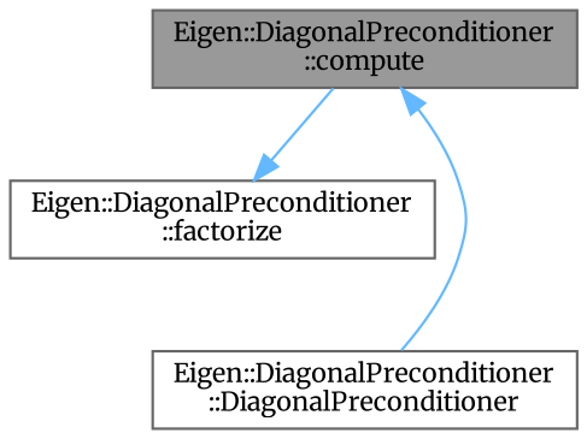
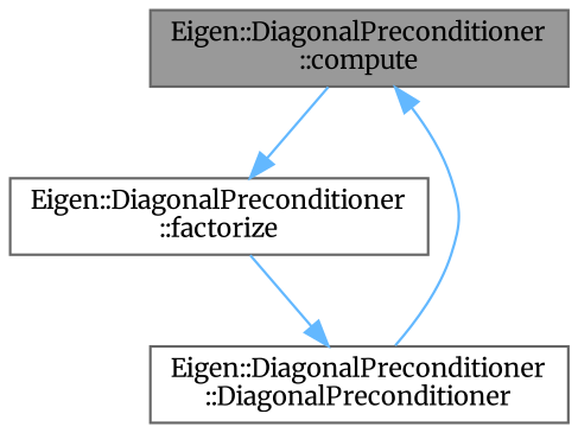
  digraph {
    fontname=Merriweather
    rankdir=TB
    node [color=grey40 fillcolor=white fontname=Merriweather fontsize=10 shape=box style=filled]
    edge [color=steelblue1 fontname=Merriweather fontsize=10 labelfontname=Helvetica labelfontsize=10 style=solid]
    n1 [color=gray40 fillcolor=grey60 fontcolor=black height=0.2 label="Eigen::DiagonalPreconditioner\l::compute" width=0.4]
    n2 [height=0.2 label="Eigen::DiagonalPreconditioner\l::factorize" width=0.4]
    n3 [height=0.2 label="Eigen::DiagonalPreconditioner\l::DiagonalPreconditioner" width=0.4]
    n1 -> n2
+   n2 -> n3
    n3 -> n1
  }
